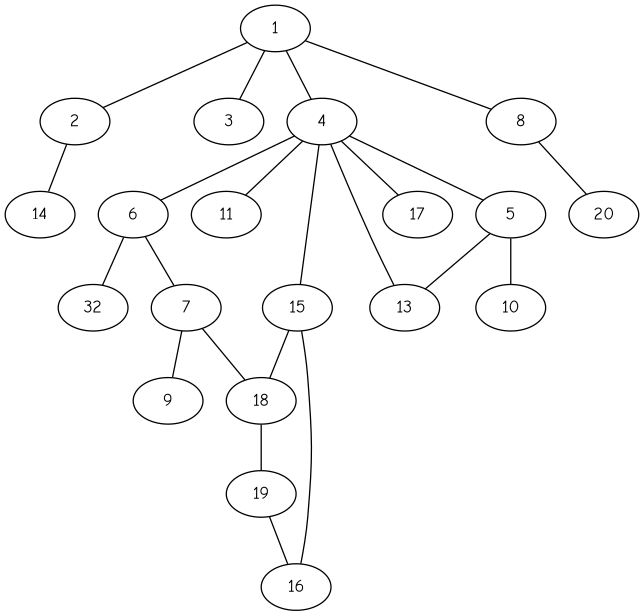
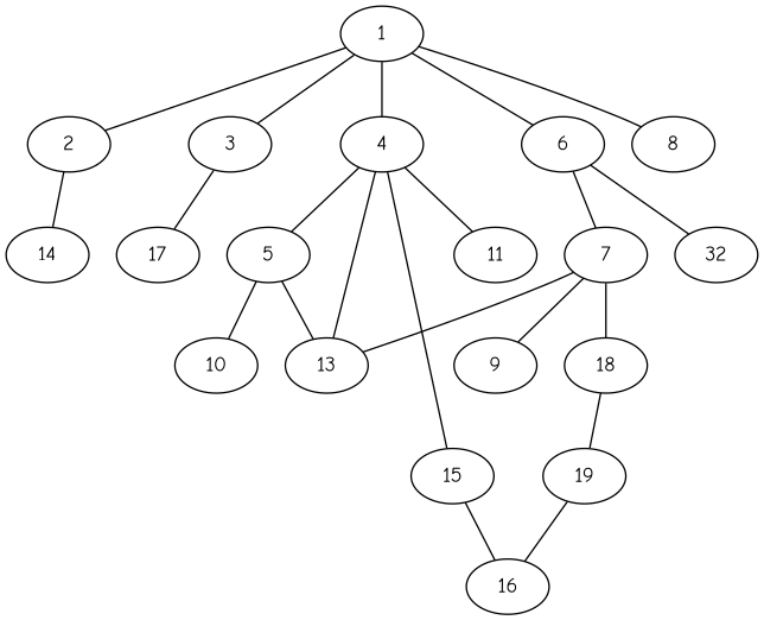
  graph {
    fontname="Comic Neue"
    node [fontname="Comic Neue"]
    edge [fontname="Comic Neue"]
    1
    2
    3
    4
    8
    14
    17
    5
    6
    11
    15
    13
-   20
    10
    7
    n16 [label=32]
    18
    16
    9
    19
    1 -- 2
    1 -- 3
    1 -- 4
    1 -- 8
    2 -- 14
-   4 -- 17
+   3 -- 17
    4 -- 5
-   4 -- 6
+   1 -- 6
    4 -- 11
    4 -- 15
    4 -- 13
-   8 -- 20
    5 -- 13
    5 -- 10
    6 -- 7
    6 -- n16
-   15 -- 18
    15 -- 16
+   7 -- 13
    7 -- 18
    7 -- 9
    18 -- 19
    19 -- 16
  }
